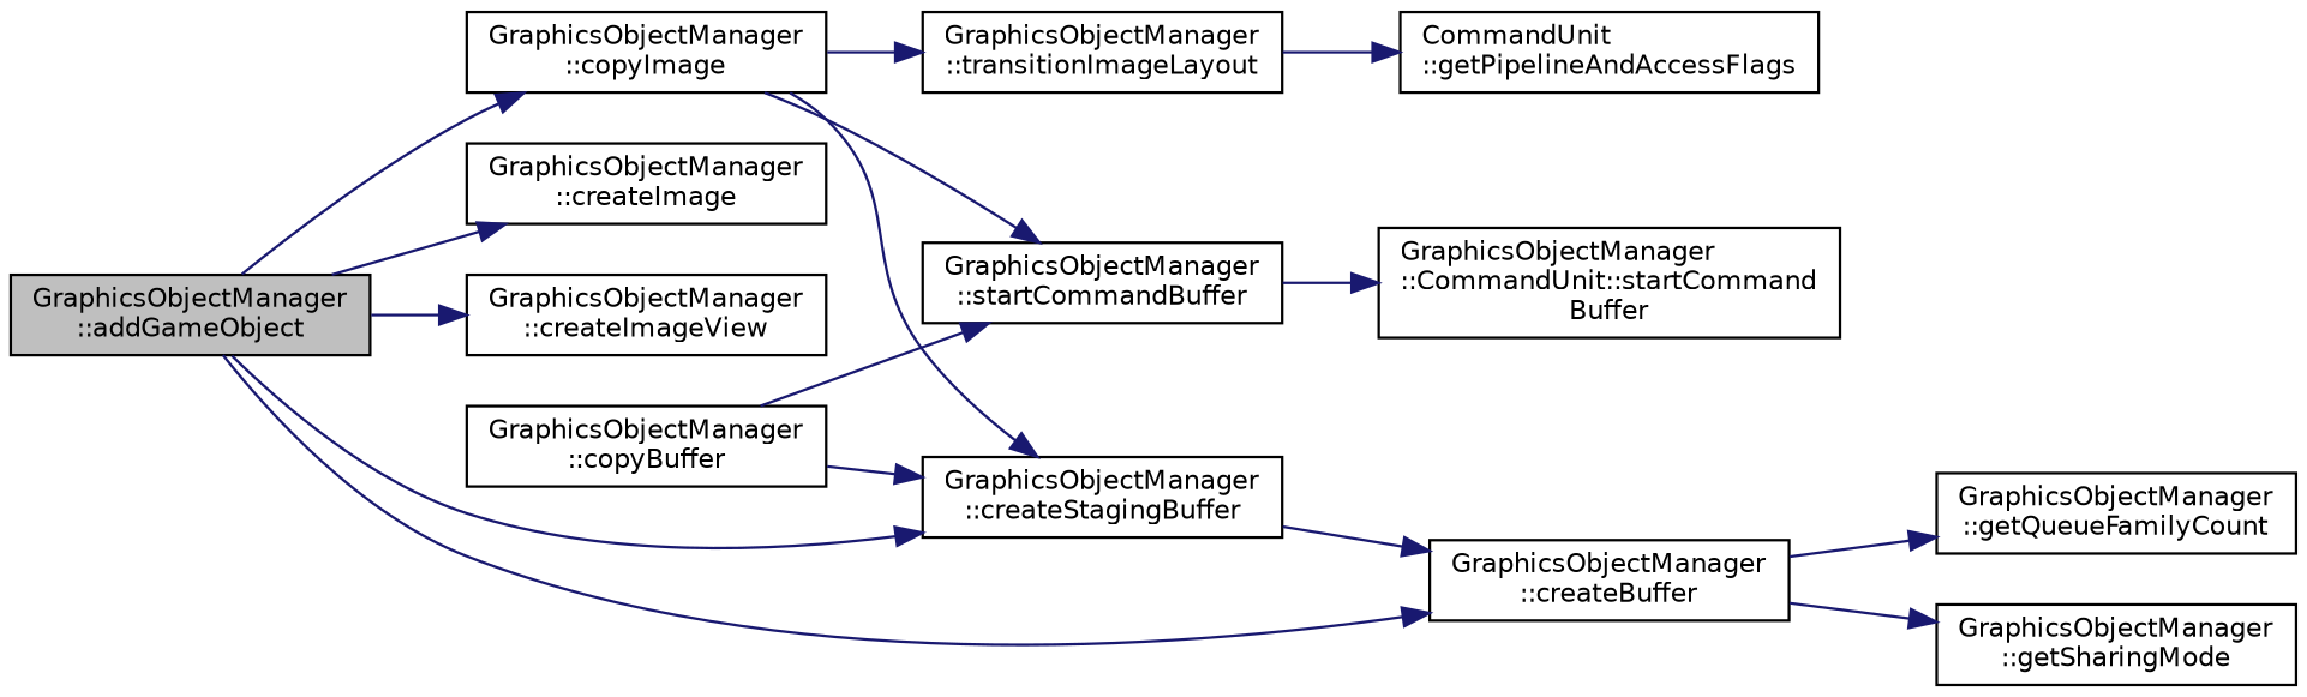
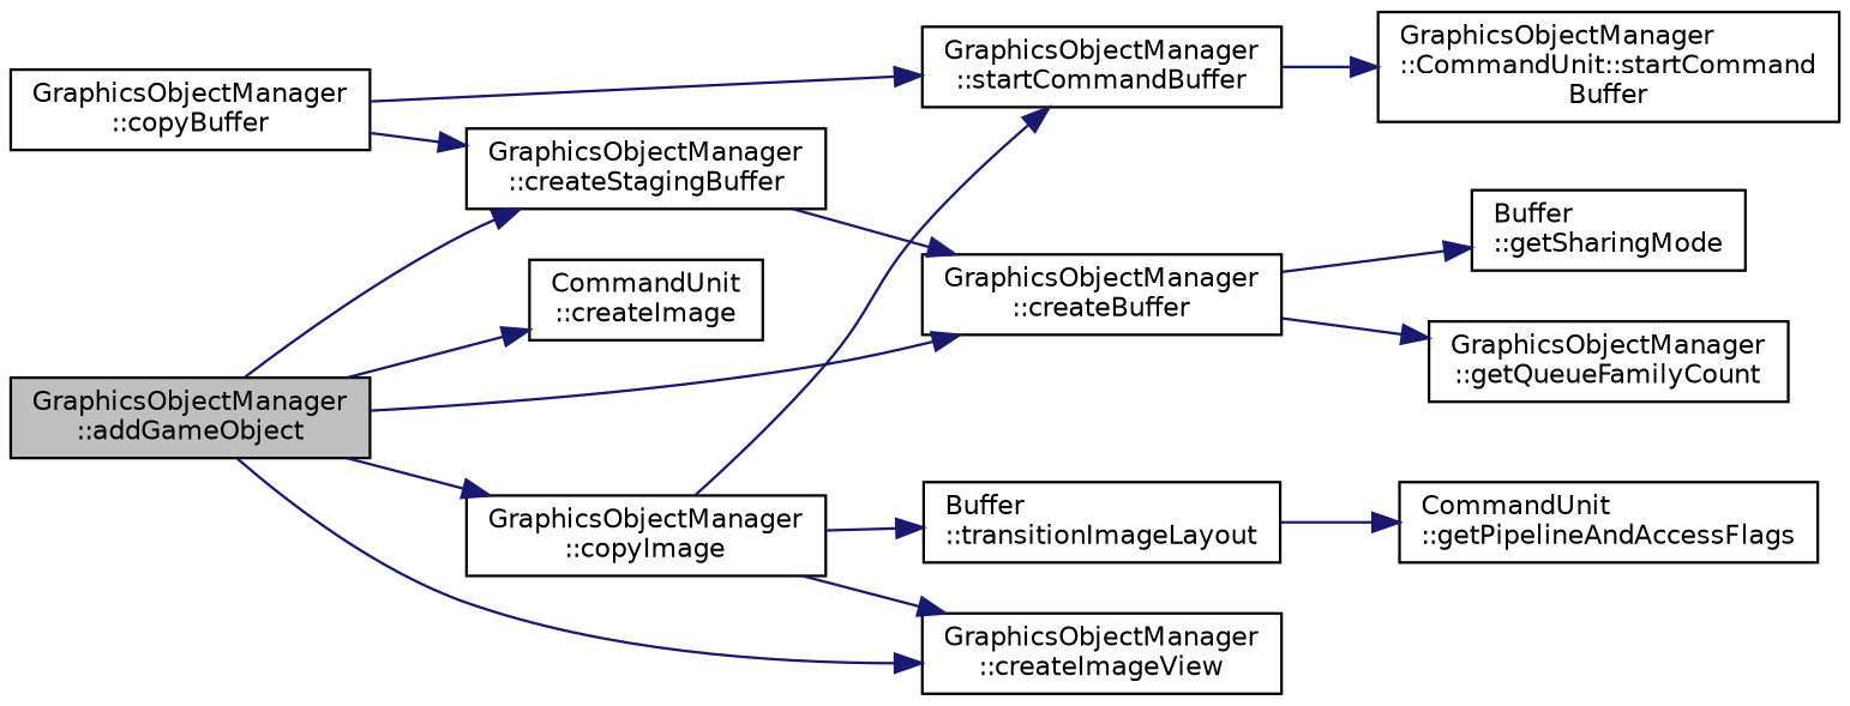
  digraph {
    rankdir=LR
    node [color=black fillcolor=white fontname=Helvetica fontsize=10 shape=record style=filled]
    edge [color=midnightblue fontname=Helvetica fontsize=10 labelfontname=Helvetica labelfontsize=10 style=solid]
    n1 [fillcolor=grey75 fontcolor=black height=0.2 label="GraphicsObjectManager\l::addGameObject" width=0.4]
    n2 [height=0.2 label="GraphicsObjectManager\l::createBuffer" width=0.4]
    n3 [height=0.2 label="GraphicsObjectManager\l::copyImage" width=0.4]
-   n4 [height=0.2 label="GraphicsObjectManager\l::createImage" width=0.4]
+   n4 [height=0.2 label="CommandUnit\l::createImage" width=0.4]
    n5 [height=0.2 label="GraphicsObjectManager\l::createImageView" width=0.4]
    n6 [height=0.2 label="GraphicsObjectManager\l::createStagingBuffer" width=0.4]
    n7 [height=0.2 label="GraphicsObjectManager\l::copyBuffer" width=0.4]
    n8 [height=0.2 label="GraphicsObjectManager\l::startCommandBuffer" width=0.4]
    n9 [height=0.2 label="GraphicsObjectManager\l::getQueueFamilyCount" width=0.4]
-   n10 [height=0.2 label="GraphicsObjectManager\l::getSharingMode" width=0.4]
-   n11 [height=0.2 label="GraphicsObjectManager\l::transitionImageLayout" width=0.4]
+   n10 [height=0.2 label="Buffer\l::getSharingMode" width=0.4]
+   n11 [height=0.2 label="Buffer\l::transitionImageLayout" width=0.4]
    n12 [height=0.2 label="GraphicsObjectManager\l::CommandUnit::startCommand\lBuffer" width=0.4]
    n13 [height=0.2 label="CommandUnit\l::getPipelineAndAccessFlags" width=0.4]
    n1 -> n2
    n1 -> n3
    n1 -> n4
    n1 -> n5
    n1 -> n6
    n2 -> n9
    n2 -> n10
-   n3 -> n6
+   n3 -> n5
    n3 -> n8
    n3 -> n11
    n6 -> n2
    n7 -> n6
    n7 -> n8
    n8 -> n12
    n11 -> n13
  }
